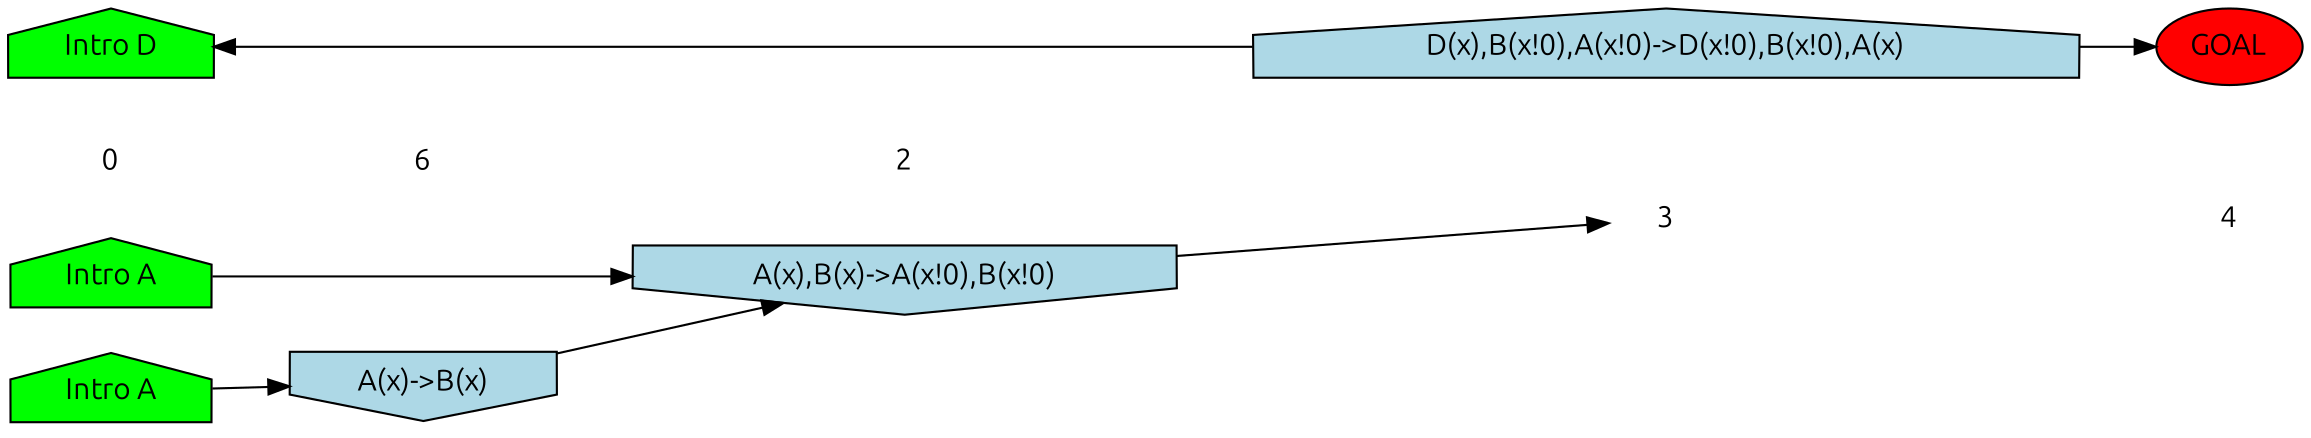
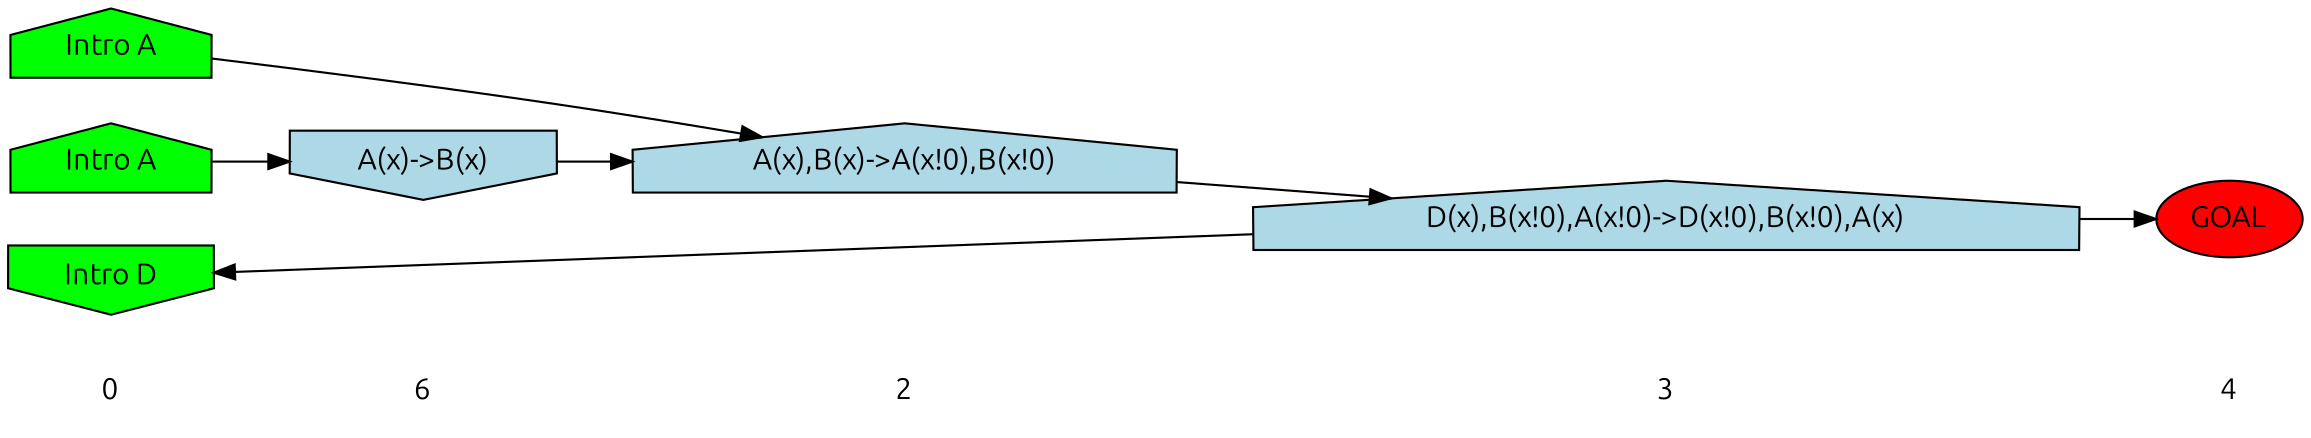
  digraph {
    fontname=Ubuntu
    rankdir=LR
    ranksep=.5
    node [fontname=Ubuntu shape=plaintext style=filled]
    edge [fontname=Ubuntu]
    0 [style=""]
    n2 [fillcolor=green label="Intro A" shape=house]
    n3 [fillcolor=green label="Intro A" shape=house]
-   n4 [fillcolor=green label="Intro D" shape=house]
+   n4 [fillcolor=green label="Intro D" shape=invhouse]
    n5 [label=6 style=""]
    n6 [fillcolor=lightblue label="A(x)->B(x)" shape=invhouse]
    2 [style=""]
-   n8 [fillcolor=lightblue label="A(x),B(x)->A(x!0),B(x!0)" shape=invhouse]
+   n8 [fillcolor=lightblue label="A(x),B(x)->A(x!0),B(x!0)" shape=house]
    3 [style=""]
    n10 [fillcolor=lightblue label="D(x),B(x!0),A(x!0)->D(x!0),B(x!0),A(x)" shape=house]
    4 [style=""]
    n12 [fillcolor=red label=GOAL shape=""]
    subgraph sub_1 {
      rank=same
      0
      n2
      n3
      n4
    }
    subgraph sub_2 {
      rank=same
      n5
      n6
    }
    subgraph sub_3 {
      rank=same
      2
      n8
    }
    subgraph sub_4 {
      rank=same
      3
      n10
    }
    subgraph sub_5 {
      rank=same
      4
      n12
    }
    0 -> n5 [style=invis]
    n2 -> n6
    n3 -> n8
    n5 -> 2 [style=invis]
    n6 -> n8
    2 -> 3 [style=invis]
-   n8 -> 3
+   n8 -> n10
    3 -> 4 [style=invis]
    n10 -> n4
    n10 -> n12
  }
